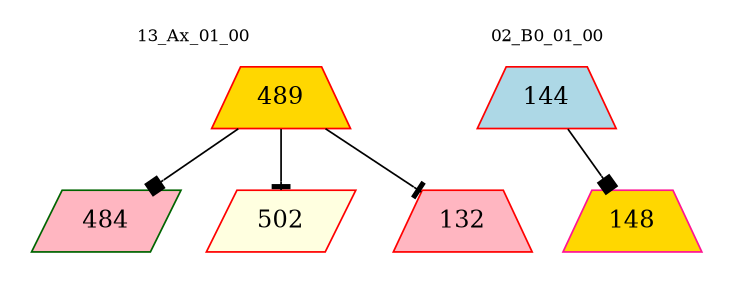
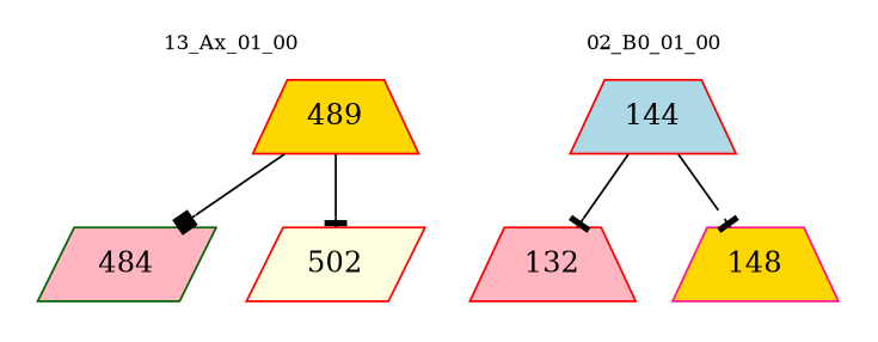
  digraph {
    node [color=red fillcolor=gold shape=trapezium style=filled]
    edge [arrowhead=box color=black]
    n1 [label=489]
    n2 [color=darkgreen fillcolor=lightpink label=484 shape=parallelogram]
    n3 [fillcolor=lightyellow label=502 shape=parallelogram]
    n4 [fillcolor=lightblue label=144]
    n5 [fillcolor=lightpink label=132]
    n6 [color=deeppink label=148]
    subgraph cluster_1 {
      color=white
      fontsize=10
      label="13_Ax_01_00"
      n1
      n2
      n3
    }
    subgraph cluster_2 {
      color=white
      fontsize=10
      label="02_B0_01_00"
      n4
      n5
      n6
    }
    n1 -> n2
    n1 -> n3 [arrowhead=tee]
-   n1 -> n5 [arrowhead=tee]
-   n4 -> n6
+   n4 -> n5 [arrowhead=tee]
+   n4 -> n6 [arrowhead=tee]
  }
